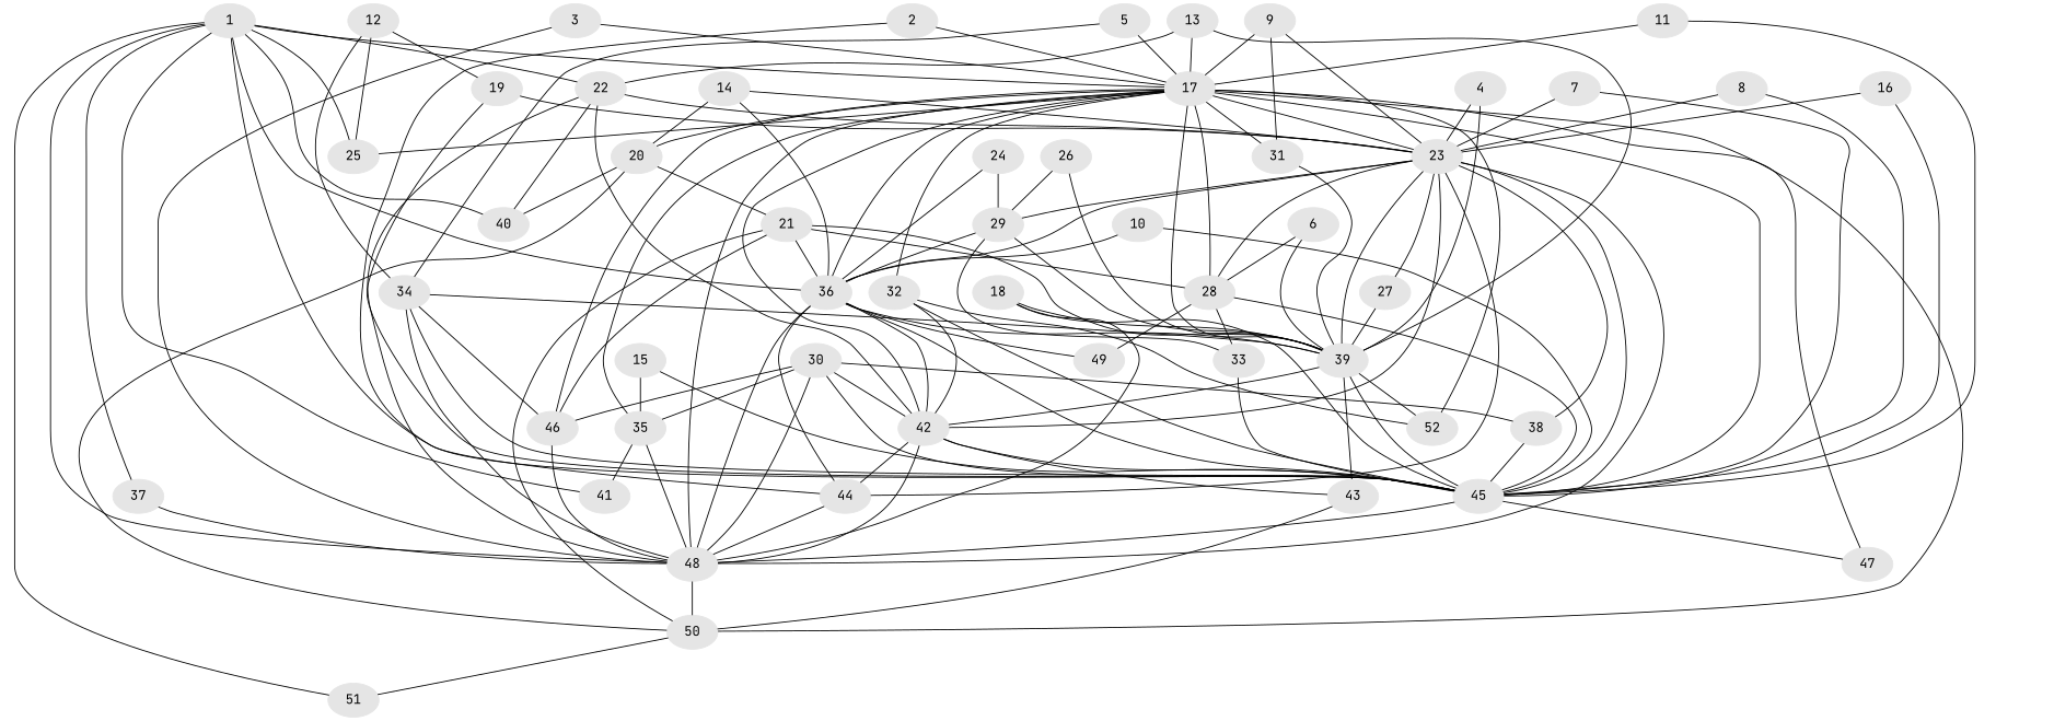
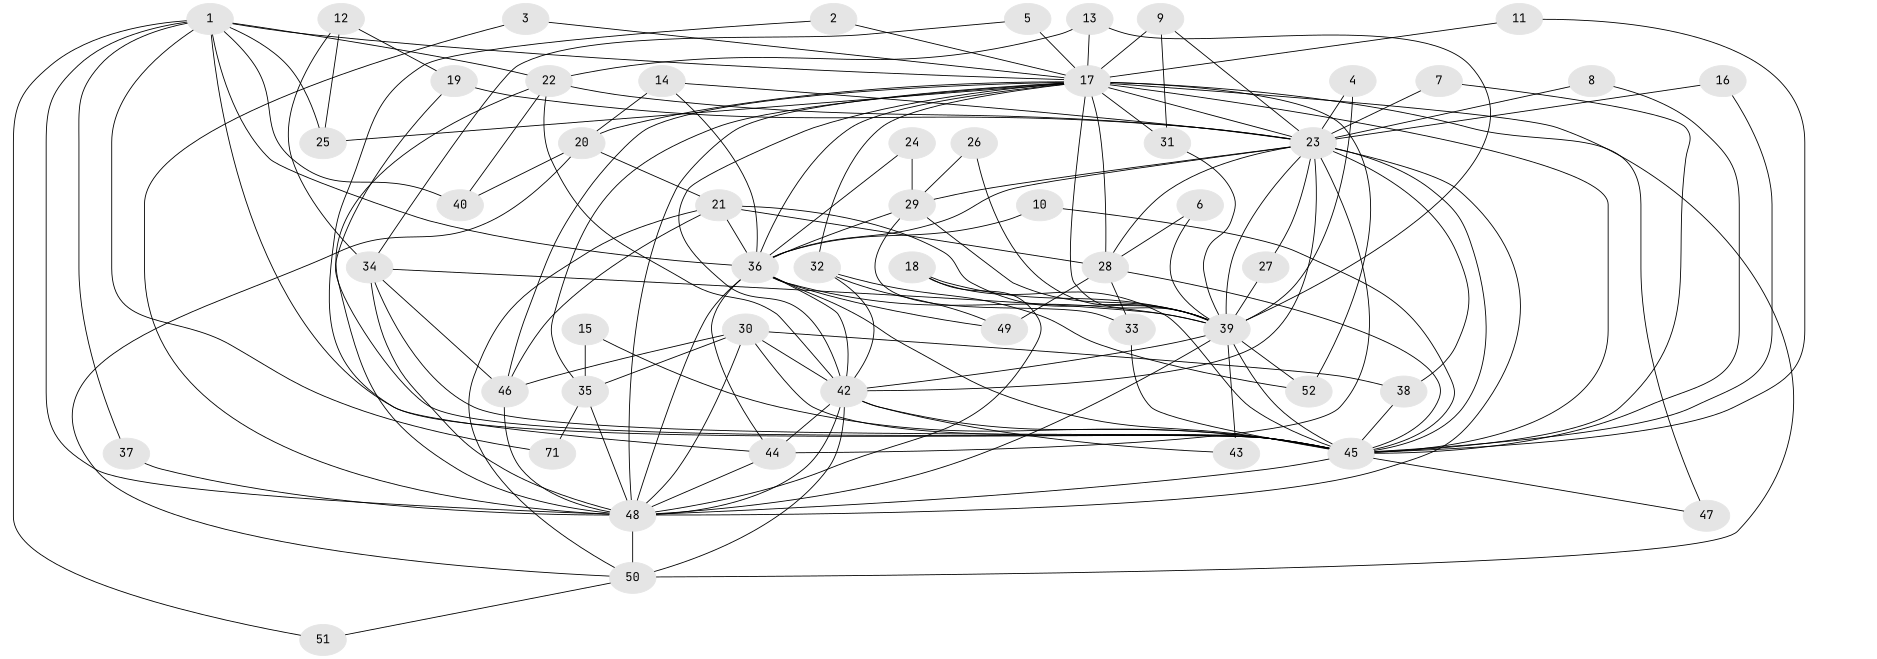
  graph {
    fontname="JetBrains Mono"
    node [color=gray90 fontname="JetBrains Mono" style=filled]
    edge [fontname="JetBrains Mono" weight=1.0]
    1
    17
    22
    25
    36
    37
    40
-   41
+   41 [label=71]
    45
    48
    51
    23
    39
    28
    31
    20
    35
    32
    42
    46
    47
    50
    52
    19
    44
    49
    2
    3
    4
    27
    29
    38
    43
    5
    34
    6
    33
    7
    8
    9
    10
    11
    12
    13
    14
    21
    15
    16
    18
    24
    26
    30
    1 -- 17
    1 -- 22
    1 -- 25
    1 -- 36
    1 -- 37
    1 -- 40
    1 -- 41
    1 -- 45
    1 -- 48
    1 -- 51
    17 -- 25 [weight=2.0]
    17 -- 36 [weight=4.0]
    17 -- 45 [weight=6.0]
    17 -- 48 [weight=3.0]
    17 -- 23 [weight=4.0]
    17 -- 39 [weight=3.0]
    17 -- 28
    17 -- 31
    17 -- 20
    17 -- 35
    17 -- 32
    17 -- 42 [weight=3.0]
    17 -- 46
    17 -- 47 [weight=2.0]
    17 -- 50
    17 -- 52
    22 -- 40
    22 -- 48
    22 -- 23
    22 -- 42
    36 -- 45 [weight=2.0]
    36 -- 48
    36 -- 39
    36 -- 42
    36 -- 44
    36 -- 49
    37 -- 48
    45 -- 48 [weight=2.0]
    45 -- 47
    48 -- 50
    23 -- 36
    23 -- 45 [weight=3.0]
    23 -- 48 [weight=2.0]
    23 -- 39
    23 -- 28
    23 -- 42
    23 -- 44
    23 -- 27
    23 -- 29
    23 -- 38
    39 -- 45 [weight=2.0]
+   39 -- 48
    39 -- 42
    39 -- 52
    39 -- 43
    28 -- 45
    28 -- 49
    28 -- 33
    31 -- 39
    20 -- 40
    20 -- 50
    20 -- 21
    35 -- 41
    35 -- 48
-   32 -- 45
+   32 -- 49
    32 -- 42
    32 -- 52
    42 -- 45 [weight=2.0]
    42 -- 48
-   43 -- 50
+   42 -- 50
    42 -- 44 [weight=2.0]
    42 -- 43
    46 -- 48
    50 -- 51
    19 -- 45
    19 -- 23
    44 -- 48
    2 -- 17
    2 -- 44
    3 -- 17
    3 -- 48
    4 -- 23
    4 -- 39
    27 -- 39
    29 -- 36
    29 -- 39 [weight=3.0]
    29 -- 33
    38 -- 45
    5 -- 17 [weight=2.0]
    5 -- 34
    34 -- 45
    34 -- 48 [weight=3.0]
    34 -- 39
    34 -- 46
    6 -- 39
    6 -- 28
    33 -- 45
    7 -- 45
    7 -- 23
    8 -- 45
    8 -- 23
    9 -- 17 [weight=2.0]
    9 -- 23
    9 -- 31
    10 -- 36
    10 -- 45
    11 -- 17
    11 -- 45
    12 -- 25
    12 -- 19
    12 -- 34
    13 -- 17
    13 -- 22
    13 -- 39
    14 -- 36
    14 -- 23
    14 -- 20
    21 -- 36
    21 -- 39
    21 -- 28
    21 -- 46
    21 -- 50
    15 -- 45
    15 -- 35
    16 -- 45
    16 -- 23
    18 -- 45
    18 -- 48
    18 -- 39
    24 -- 36
    24 -- 29
    26 -- 39
    26 -- 29
    30 -- 45 [weight=2.0]
    30 -- 48
    30 -- 35
    30 -- 42
    30 -- 46
    30 -- 38
  }
